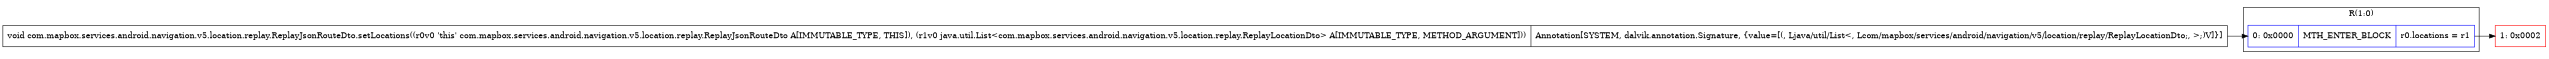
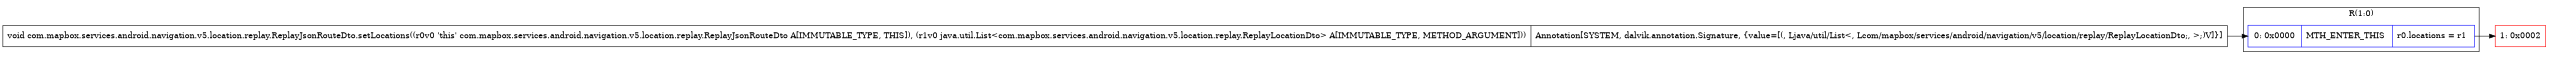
  digraph {
    rankdir=LR
    node [shape=record]
-   n1 [color=blue label="{0\:\ 0x0000|MTH_ENTER_BLOCK\l|r0.locations = r1\l}"]
+   n1 [color=blue label="{0\:\ 0x0000|MTH_ENTER_THIS\l|r0.locations = r1\l}"]
    n2 [color=red label="{1\:\ 0x0002}"]
    n3 [label="{void com.mapbox.services.android.navigation.v5.location.replay.ReplayJsonRouteDto.setLocations((r0v0 'this' com.mapbox.services.android.navigation.v5.location.replay.ReplayJsonRouteDto A[IMMUTABLE_TYPE, THIS]), (r1v0 java.util.List\<com.mapbox.services.android.navigation.v5.location.replay.ReplayLocationDto\> A[IMMUTABLE_TYPE, METHOD_ARGUMENT]))  | Annotation[SYSTEM, dalvik.annotation.Signature, \{value=[(, Ljava\/util\/List\<, Lcom\/mapbox\/services\/android\/navigation\/v5\/location\/replay\/ReplayLocationDto;, \>;)V]\}]\l}"]
    subgraph cluster_1 {
      label="R(1:0)"
      n1
    }
    n1 -> n2
    n3 -> n1
  }
